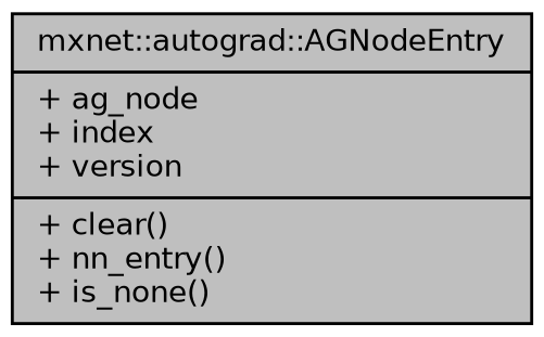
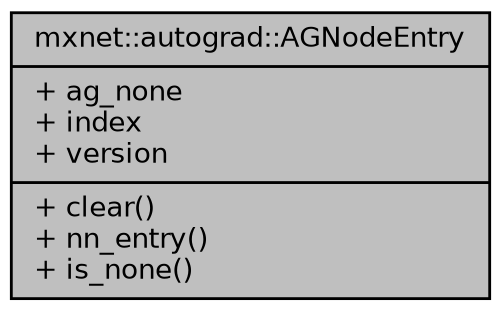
  digraph {
-   n1 [color=black fillcolor=grey75 fontcolor=black fontname=Helvetica fontsize=10 height=0.2 label="{mxnet::autograd::AGNodeEntry\n|+ ag_node\l+ index\l+ version\l|+ clear()\l+ nn_entry()\l+ is_none()\l}" shape=record style=filled width=0.4]
+   n1 [color=black fillcolor=grey75 fontcolor=black fontname=Helvetica fontsize=10 height=0.2 label="{mxnet::autograd::AGNodeEntry\n|+ ag_none\l+ index\l+ version\l|+ clear()\l+ nn_entry()\l+ is_none()\l}" shape=record style=filled width=0.4]
  }
